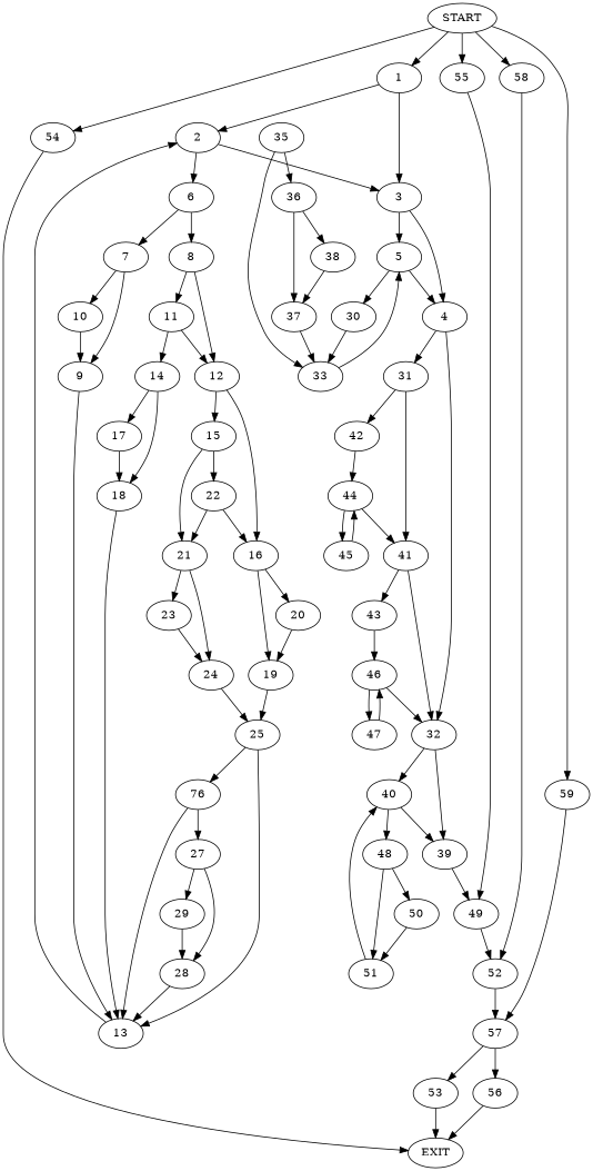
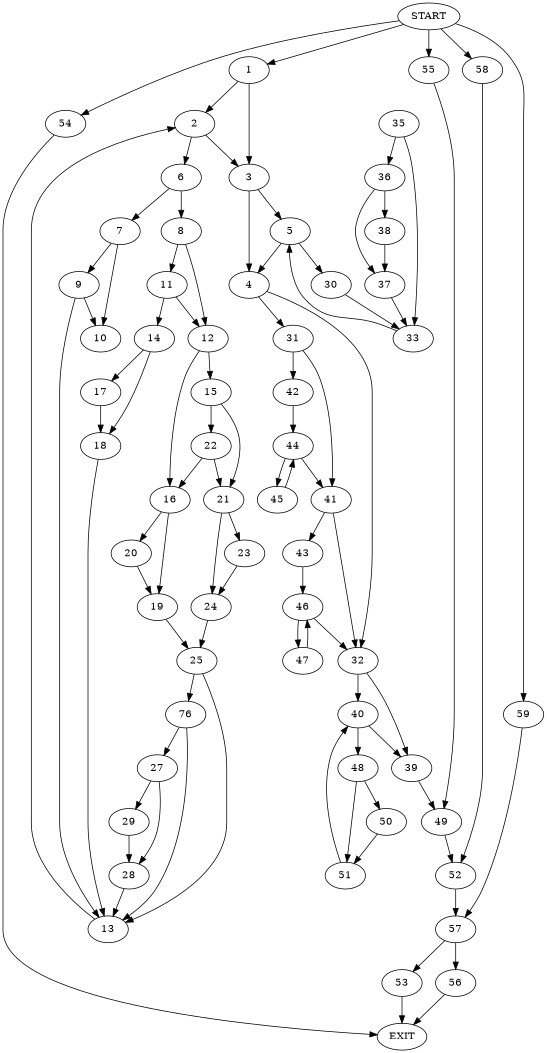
  digraph {
    n1 [label=START]
    1
    54
    55
    58
    59
    2
    3
    n9 [label=EXIT]
    49
    52
    57
    6
    4
    5
    7
    8
    31
    32
    30
    41
    42
    39
    40
    33
    9
    10
    11
    12
    13
    14
    15
    16
    17
    18
    21
    22
    19
    20
    23
    24
    25
    n43 [label=76]
    27
    28
    29
    43
    44
    48
    35
    36
    37
    38
    50
    51
    46
    45
    47
    53
    56
    n1 -> 1
    n1 -> 54
    n1 -> 55
    n1 -> 58
    n1 -> 59
    1 -> 2
    1 -> 3
    54 -> n9
    55 -> 49
    58 -> 52
    59 -> 57
    2 -> 3
    2 -> 6
    3 -> 4
    3 -> 5
    49 -> 52
    52 -> 57
    57 -> 53
    57 -> 56
    6 -> 7
    6 -> 8
    4 -> 31
    4 -> 32
    5 -> 4
    5 -> 30
    7 -> 9
    7 -> 10
    8 -> 11
    8 -> 12
    31 -> 41
    31 -> 42
    32 -> 39
    32 -> 40
    30 -> 33
    41 -> 32
    41 -> 43
    42 -> 44
    39 -> 49
    40 -> 39
    40 -> 48
    33 -> 5
    9 -> 13
-   10 -> 9
+   9 -> 10
    11 -> 12
    11 -> 14
    12 -> 15
    12 -> 16
    13 -> 2
    14 -> 17
    14 -> 18
    15 -> 21
    15 -> 22
    16 -> 19
    16 -> 20
    17 -> 18
    18 -> 13
    21 -> 23
    21 -> 24
    22 -> 16
    22 -> 21
    19 -> 25
    20 -> 19
    23 -> 24
    24 -> 25
    25 -> 13
    25 -> n43
    n43 -> 13
    n43 -> 27
    27 -> 28
    27 -> 29
    28 -> 13
    29 -> 28
    43 -> 46
    44 -> 41
    44 -> 45
    48 -> 50
    48 -> 51
    35 -> 33
    35 -> 36
    36 -> 37
    36 -> 38
    37 -> 33
    38 -> 37
    50 -> 51
    51 -> 40
    46 -> 32
    46 -> 47
    45 -> 44
    47 -> 46
    53 -> n9
    56 -> n9
  }
